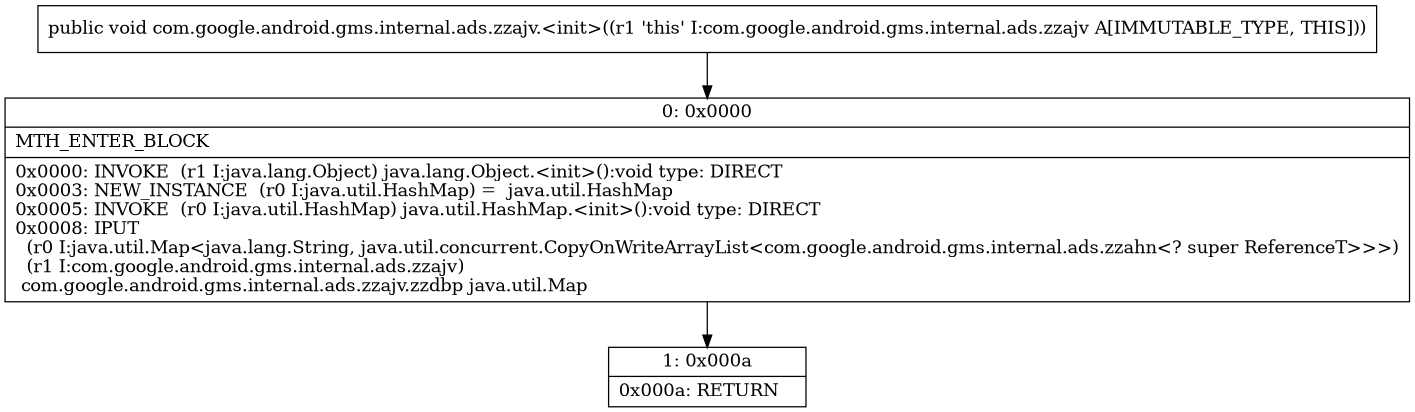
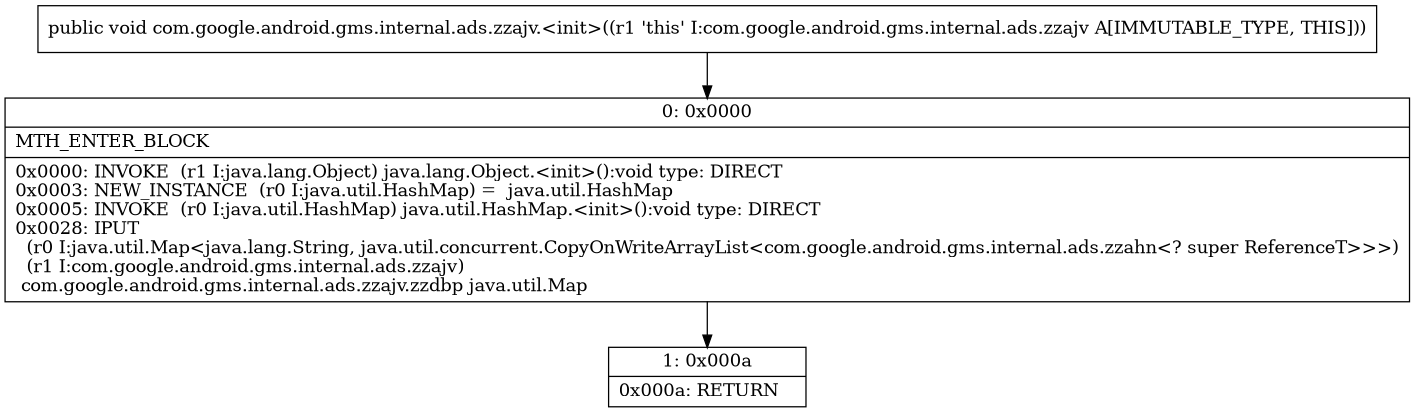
  digraph {
    node [shape=record]
-   n1 [label="{0\:\ 0x0000|MTH_ENTER_BLOCK\l|0x0000: INVOKE  (r1 I:java.lang.Object) java.lang.Object.\<init\>():void type: DIRECT \l0x0003: NEW_INSTANCE  (r0 I:java.util.HashMap) =  java.util.HashMap \l0x0005: INVOKE  (r0 I:java.util.HashMap) java.util.HashMap.\<init\>():void type: DIRECT \l0x0008: IPUT  \l  (r0 I:java.util.Map\<java.lang.String, java.util.concurrent.CopyOnWriteArrayList\<com.google.android.gms.internal.ads.zzahn\<? super ReferenceT\>\>\>)\l  (r1 I:com.google.android.gms.internal.ads.zzajv)\l com.google.android.gms.internal.ads.zzajv.zzdbp java.util.Map \l}"]
+   n1 [label="{0\:\ 0x0000|MTH_ENTER_BLOCK\l|0x0000: INVOKE  (r1 I:java.lang.Object) java.lang.Object.\<init\>():void type: DIRECT \l0x0003: NEW_INSTANCE  (r0 I:java.util.HashMap) =  java.util.HashMap \l0x0005: INVOKE  (r0 I:java.util.HashMap) java.util.HashMap.\<init\>():void type: DIRECT \l0x0028: IPUT  \l  (r0 I:java.util.Map\<java.lang.String, java.util.concurrent.CopyOnWriteArrayList\<com.google.android.gms.internal.ads.zzahn\<? super ReferenceT\>\>\>)\l  (r1 I:com.google.android.gms.internal.ads.zzajv)\l com.google.android.gms.internal.ads.zzajv.zzdbp java.util.Map \l}"]
    n2 [label="{1\:\ 0x000a|0x000a: RETURN   \l}"]
    n3 [label="{public void com.google.android.gms.internal.ads.zzajv.\<init\>((r1 'this' I:com.google.android.gms.internal.ads.zzajv A[IMMUTABLE_TYPE, THIS])) }"]
    n1 -> n2
    n3 -> n1
  }
